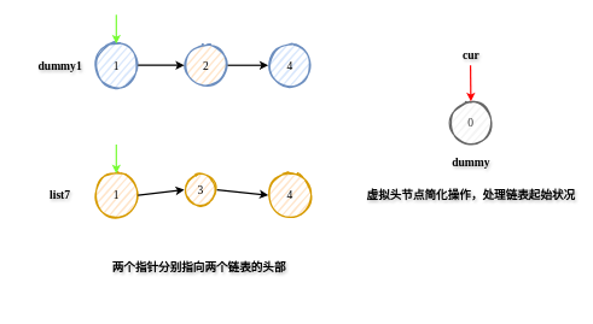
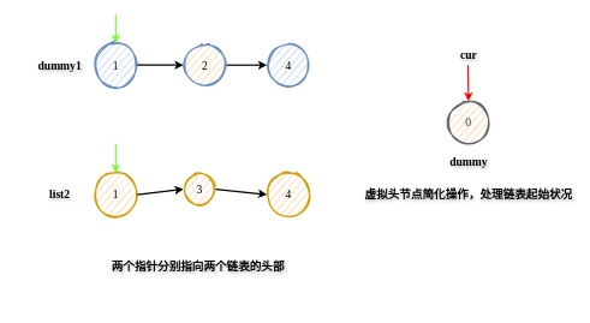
  <mxCell id="0" />
  <mxCell id="1" parent="0" />
  <mxCell id="2" value="1" style="ellipse;whiteSpace=wrap;html=1;strokeWidth=2;fillWeight=2;hachureGap=8;fillColor=#dae8fc;fillStyle=dots;sketch=1;strokeColor=#6c8ebf;fontFamily=Comic Sans MS;fontSize=16;" vertex="1" parent="1"><mxGeometry x="130" y="60" width="60" height="60" as="geometry" /></mxCell>
  <mxCell id="3" value="1" style="ellipse;whiteSpace=wrap;html=1;strokeWidth=2;fillWeight=2;hachureGap=8;fillColor=#ffe6cc;fillStyle=dots;sketch=1;strokeColor=#d79b00;fontFamily=Comic Sans MS;fontSize=16;" vertex="1" parent="1"><mxGeometry x="130" y="240" width="60" height="60" as="geometry" /></mxCell>
  <mxCell id="4" value="2" style="ellipse;whiteSpace=wrap;html=1;strokeWidth=2;fillWeight=2;hachureGap=8;fillColor=#ffe6cc;fillStyle=dots;sketch=1;strokeColor=#6c8ebf;fontFamily=Comic Sans MS;fontSize=16;" vertex="1" parent="1"><mxGeometry x="254" y="60" width="60" height="60" as="geometry" /></mxCell>
  <mxCell id="5" value="3" style="ellipse;whiteSpace=wrap;html=1;strokeWidth=2;fillWeight=2;hachureGap=8;fillColor=#ffe6cc;fillStyle=dots;sketch=1;strokeColor=#d79b00;fontFamily=Comic Sans MS;fontSize=16;" vertex="1" parent="1"><mxGeometry x="254" y="240" width="45" height="45" as="geometry" /></mxCell>
  <mxCell id="6" value="" style="endArrow=classic;html=1;rounded=0;strokeWidth=2;exitX=1;exitY=0.5;exitDx=0;exitDy=0;entryX=0;entryY=0.5;entryDx=0;entryDy=0;" edge="1" parent="1" source="2" target="4"><mxGeometry width="50" height="50" relative="1" as="geometry"><mxPoint x="290" y="120" as="sourcePoint" /><mxPoint x="340" y="70" as="targetPoint" /></mxGeometry></mxCell>
  <mxCell id="7" value="" style="endArrow=classic;html=1;rounded=0;strokeWidth=2;exitX=1;exitY=0.5;exitDx=0;exitDy=0;entryX=0;entryY=0.5;entryDx=0;entryDy=0;" edge="1" parent="1" source="3" target="5"><mxGeometry width="50" height="50" relative="1" as="geometry"><mxPoint x="200" y="160" as="sourcePoint" /><mxPoint x="264" y="160" as="targetPoint" /></mxGeometry></mxCell>
  <mxCell id="8" value="4" style="ellipse;whiteSpace=wrap;html=1;strokeWidth=2;fillWeight=2;hachureGap=8;fillColor=#dae8fc;fillStyle=dots;sketch=1;strokeColor=#6c8ebf;fontFamily=Comic Sans MS;fontSize=16;" vertex="1" parent="1"><mxGeometry x="370" y="60" width="60" height="60" as="geometry" /></mxCell>
  <mxCell id="9" value="" style="endArrow=classic;html=1;rounded=0;strokeWidth=2;exitX=1;exitY=0.5;exitDx=0;exitDy=0;entryX=0;entryY=0.5;entryDx=0;entryDy=0;" edge="1" parent="1" target="8" source="4"><mxGeometry width="50" height="50" relative="1" as="geometry"><mxPoint x="360" y="10" as="sourcePoint" /><mxPoint x="424" y="10" as="targetPoint" /></mxGeometry></mxCell>
  <mxCell id="10" value="4" style="ellipse;whiteSpace=wrap;html=1;strokeWidth=2;fillWeight=2;hachureGap=8;fillColor=#ffe6cc;fillStyle=dots;sketch=1;strokeColor=#d79b00;fontFamily=Comic Sans MS;fontSize=16;" vertex="1" parent="1"><mxGeometry x="370" y="240" width="60" height="60" as="geometry" /></mxCell>
  <mxCell id="11" value="" style="endArrow=classic;html=1;rounded=0;strokeWidth=2;exitX=1;exitY=0.5;exitDx=0;exitDy=0;entryX=0;entryY=0.5;entryDx=0;entryDy=0;" edge="1" parent="1" source="5" target="10"><mxGeometry width="50" height="50" relative="1" as="geometry"><mxPoint x="324" y="160" as="sourcePoint" /><mxPoint x="380" y="160" as="targetPoint" /></mxGeometry></mxCell>
  <mxCell id="12" value="" style="endArrow=classic;html=1;rounded=0;strokeWidth=2;entryX=0.5;entryY=0;entryDx=0;entryDy=0;fillColor=#f8cecc;strokeColor=#77FC35;" edge="1" parent="1" target="2"><mxGeometry width="50" height="50" relative="1" as="geometry"><mxPoint x="160" y="20" as="sourcePoint" /><mxPoint x="200" y="-50" as="targetPoint" /></mxGeometry></mxCell>
  <mxCell id="13" value="" style="endArrow=classic;html=1;rounded=0;strokeWidth=2;entryX=0.5;entryY=0;entryDx=0;entryDy=0;strokeColor=#77FC35;" edge="1" parent="1" target="3"><mxGeometry width="50" height="50" relative="1" as="geometry"><mxPoint x="160" y="200" as="sourcePoint" /><mxPoint x="159.5" y="240" as="targetPoint" /></mxGeometry></mxCell>
- <mxCell id="14" value="0" style="ellipse;whiteSpace=wrap;html=1;strokeWidth=2;fillWeight=2;hachureGap=8;fillColor=#f5f5f5;fillStyle=dots;sketch=1;strokeColor=#666666;fontFamily=Comic Sans MS;fontSize=16;fontColor=#333333;" vertex="1" parent="1"><mxGeometry x="620" y="140" width="60" height="60" as="geometry" /></mxCell>
+ <mxCell id="14" value="0" style="ellipse;whiteSpace=wrap;html=1;strokeWidth=2;fillWeight=2;hachureGap=8;fillColor=#ffe6cc;fillStyle=dots;sketch=1;strokeColor=#666666;fontFamily=Comic Sans MS;fontSize=16;fontColor=#333333;" vertex="1" parent="1"><mxGeometry x="620" y="140" width="60" height="60" as="geometry" /></mxCell>
  <mxCell id="15" value="" style="endArrow=classic;html=1;rounded=0;strokeWidth=2;fillColor=#f8cecc;strokeColor=#FF0000;entryX=0.5;entryY=0;entryDx=0;entryDy=0;" edge="1" parent="1" target="14"><mxGeometry width="50" height="50" relative="1" as="geometry"><mxPoint x="649.5" y="90" as="sourcePoint" /><mxPoint x="650" y="140" as="targetPoint" /></mxGeometry></mxCell>
  <mxCell id="16" value="&lt;font style=&quot;font-size: 16px;&quot;&gt;&lt;b&gt;dummy&lt;/b&gt;&lt;/font&gt;" style="text;html=1;align=center;verticalAlign=middle;whiteSpace=wrap;rounded=0;fontSize=16;textShadow=1;aspect=fixed;fontFamily=HarmonyOS Sans;" vertex="1" parent="1"><mxGeometry x="587.5" y="200" width="125" height="50" as="geometry" /></mxCell>
  <mxCell id="17" value="&lt;font style=&quot;font-size: 16px;&quot;&gt;&lt;b&gt;cur&lt;/b&gt;&lt;/font&gt;" style="text;html=1;align=center;verticalAlign=middle;whiteSpace=wrap;rounded=0;fontSize=16;textShadow=1;aspect=fixed;fontFamily=HarmonyOS Sans;" vertex="1" parent="1"><mxGeometry x="587.5" y="50" width="125" height="50" as="geometry" /></mxCell>
  <mxCell id="18" value="&lt;font style=&quot;font-size: 16px;&quot;&gt;&lt;b&gt;dummy1&lt;/b&gt;&lt;/font&gt;" style="text;html=1;align=center;verticalAlign=middle;whiteSpace=wrap;rounded=0;fontSize=16;textShadow=1;aspect=fixed;fontFamily=HarmonyOS Sans;" vertex="1" parent="1"><mxGeometry x="20" y="65" width="125" height="50" as="geometry" /></mxCell>
- <mxCell id="19" value="&lt;font style=&quot;font-size: 16px;&quot;&gt;&lt;b&gt;list7&lt;/b&gt;&lt;/font&gt;" style="text;html=1;align=center;verticalAlign=middle;whiteSpace=wrap;rounded=0;fontSize=16;textShadow=1;aspect=fixed;fontFamily=HarmonyOS Sans;" vertex="1" parent="1"><mxGeometry x="20" y="245" width="125" height="50" as="geometry" /></mxCell>
+ <mxCell id="19" value="&lt;font style=&quot;font-size: 16px;&quot;&gt;&lt;b&gt;list2&lt;/b&gt;&lt;/font&gt;" style="text;html=1;align=center;verticalAlign=middle;whiteSpace=wrap;rounded=0;fontSize=16;textShadow=1;aspect=fixed;fontFamily=HarmonyOS Sans;" vertex="1" parent="1"><mxGeometry x="20" y="245" width="125" height="50" as="geometry" /></mxCell>
  <mxCell id="20" value="&lt;b&gt;虚拟头节点简化操作，处理链表起始状况&lt;/b&gt;" style="text;html=1;align=center;verticalAlign=middle;whiteSpace=wrap;rounded=0;fontSize=16;textShadow=1;aspect=fixed;fontFamily=HarmonyOS Sans;" vertex="1" parent="1"><mxGeometry x="503.75" y="211.5" width="292.5" height="117" as="geometry" /></mxCell>
  <mxCell id="21" value="&lt;b&gt;两个指针分别指向两个链表的头部&lt;/b&gt;" style="text;html=1;align=center;verticalAlign=middle;whiteSpace=wrap;rounded=0;fontSize=16;textShadow=1;aspect=fixed;fontFamily=HarmonyOS Sans;" vertex="1" parent="1"><mxGeometry x="127.75" y="310" width="292.5" height="117" as="geometry" /></mxCell>
